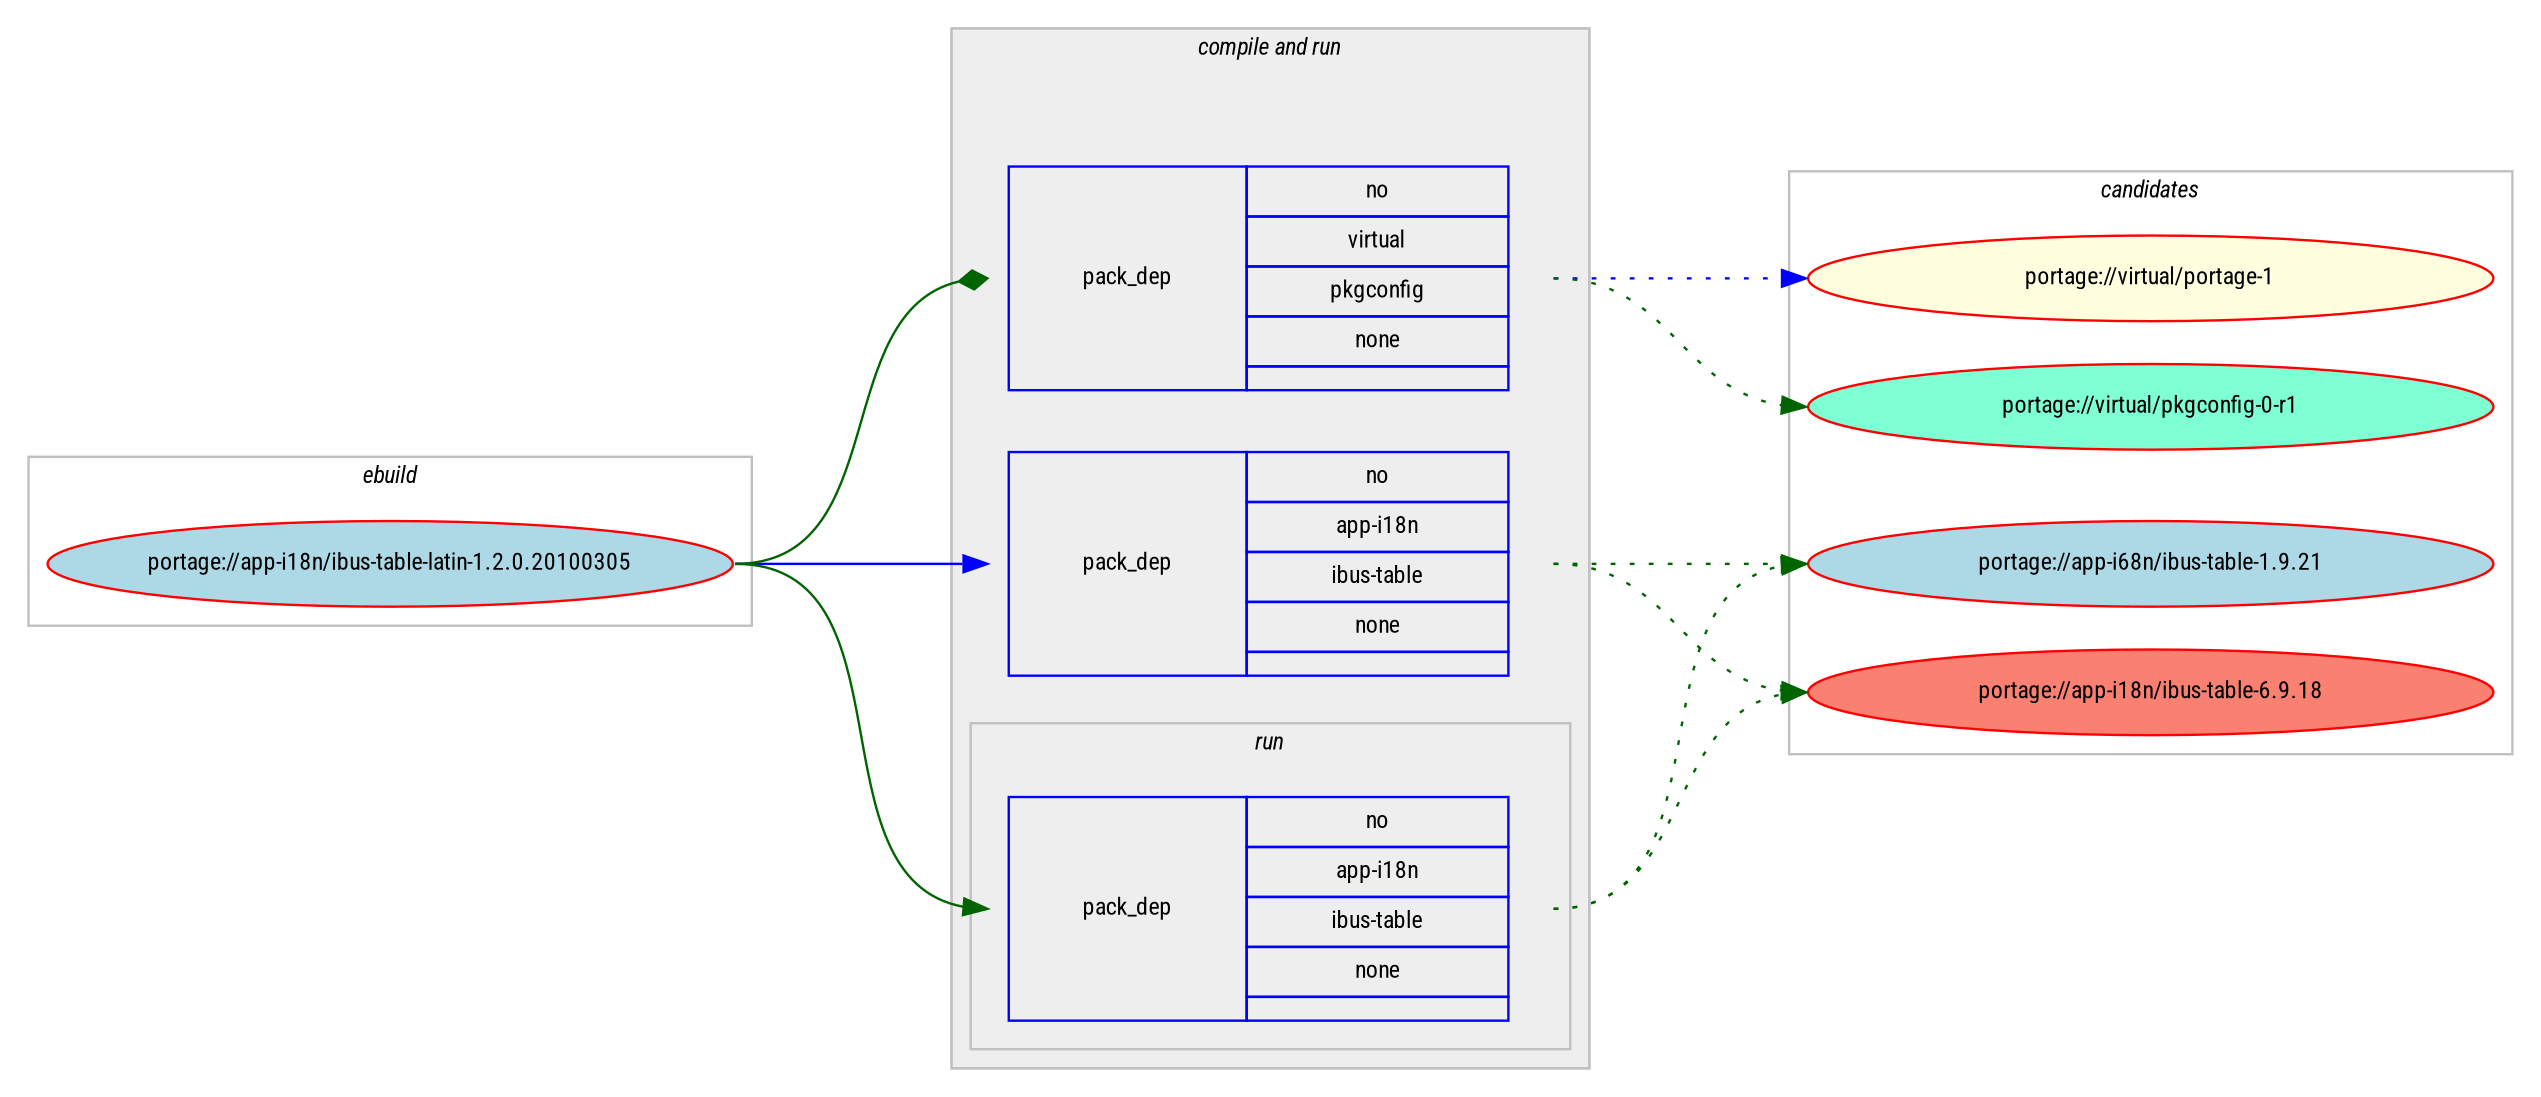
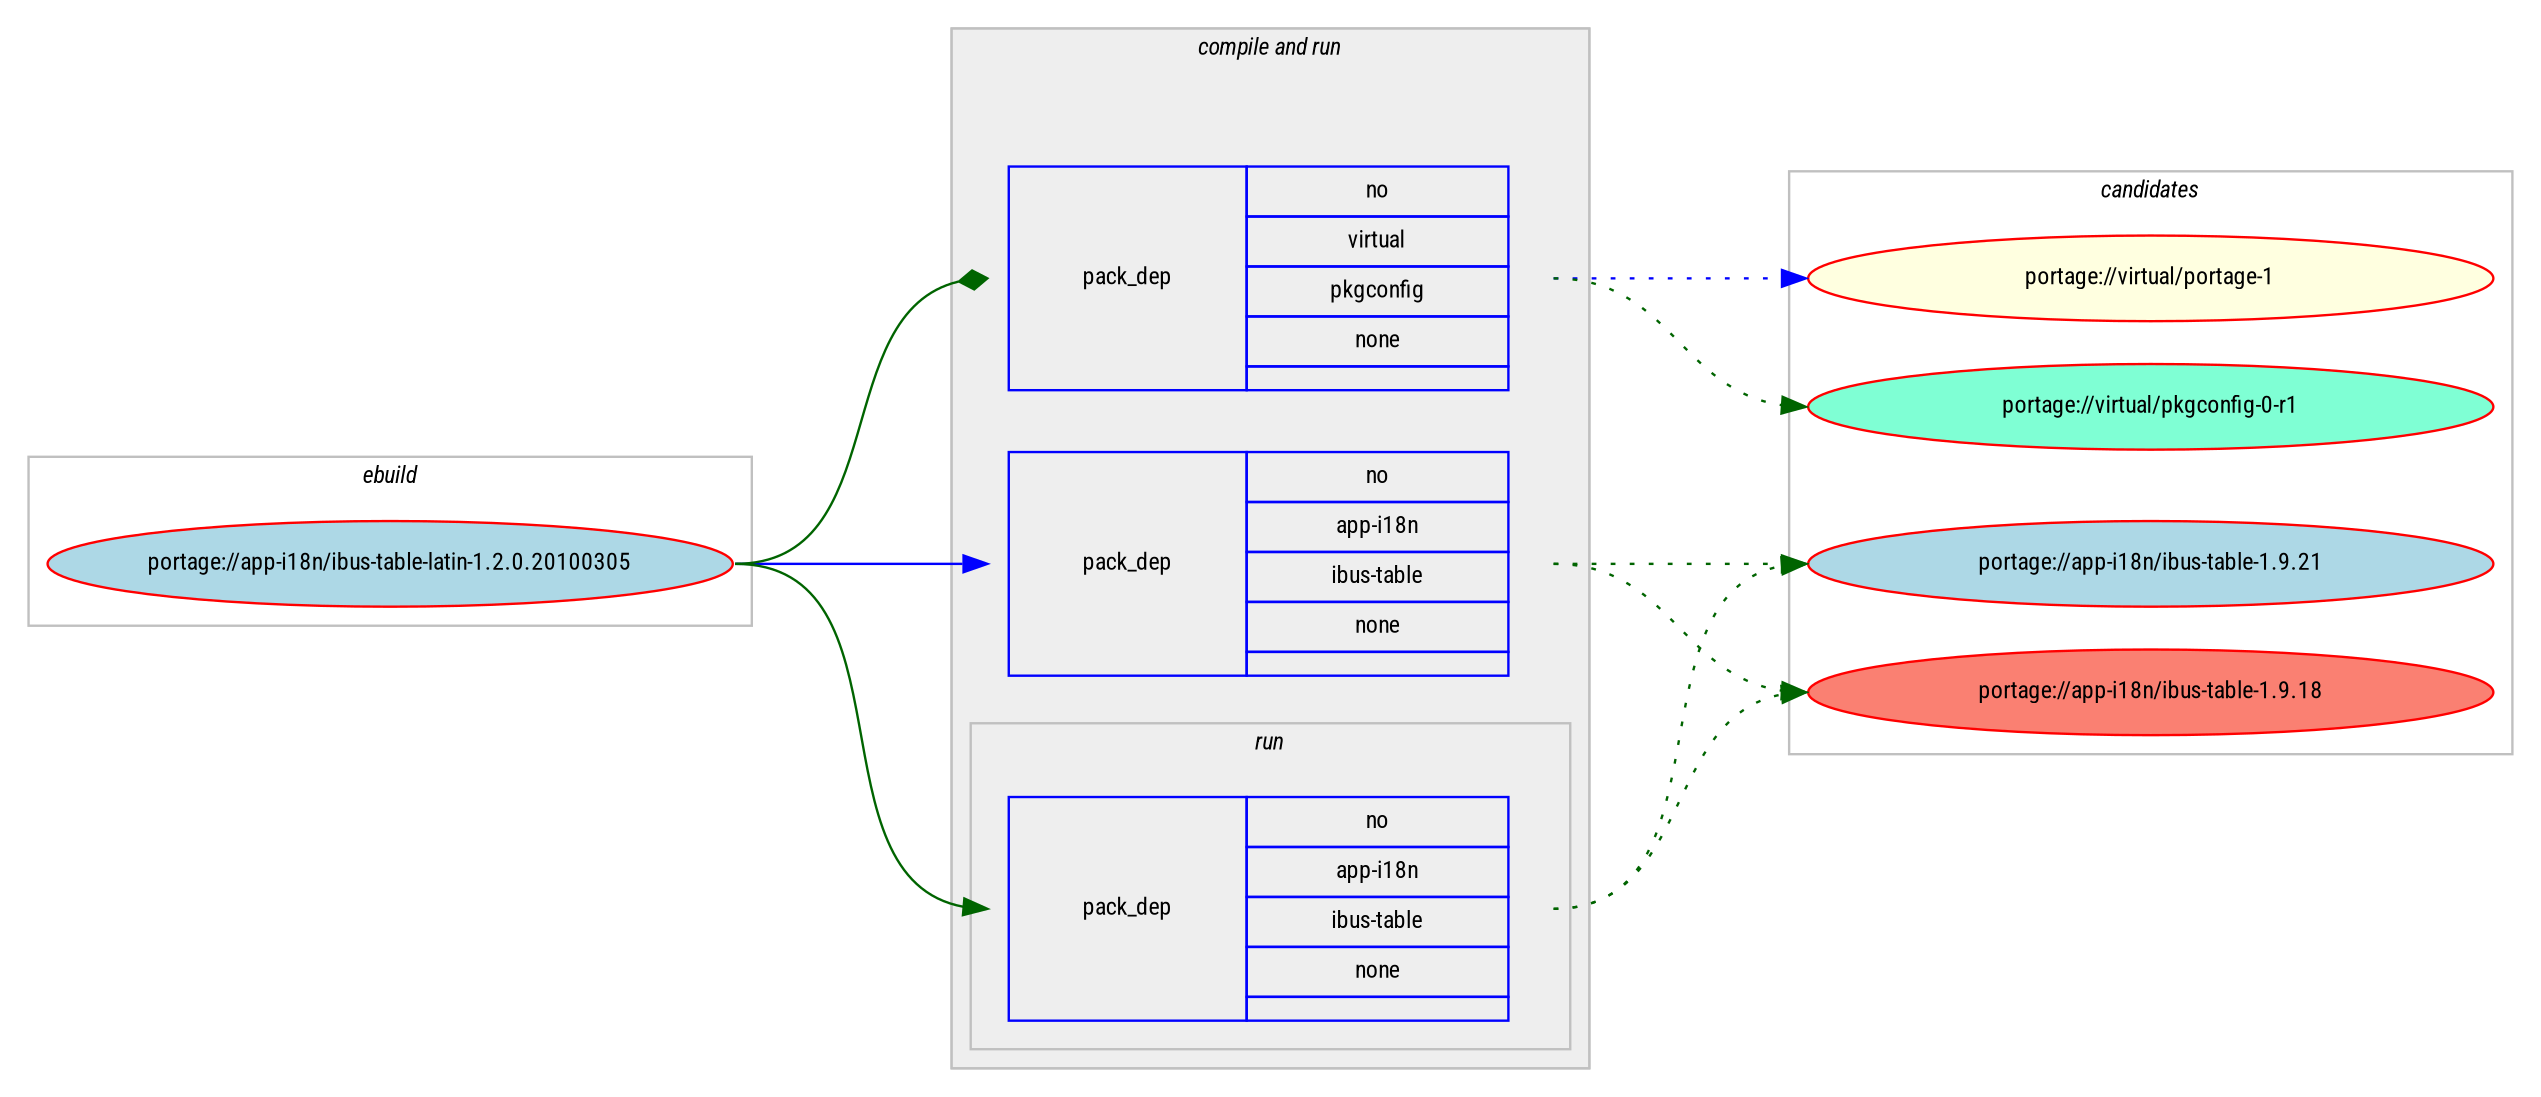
  digraph {
    compound=true
    concentrate=true
    fontname="Roboto Condensed"
    fontsize=10
    newrank=true
    rankdir=LR
    ranksep=1.5
    node [color=red fontname="Roboto Condensed" fontsize=10 style=filled]
    edge [arrowhead=normal color=darkgreen fontname="Roboto Condensed" headport=w style=dotted tailport=e weight=100]
    n1 [fillcolor=lightblue label="portage://app-i18n/ibus-table-latin-1.2.0.20100305" width=4]
    n2 [color=blue label=<<TABLE BORDER="0" CELLBORDER="1" CELLSPACING="0" CELLPADDING="4" WIDTH="220"><TR><TD ROWSPAN="6" CELLPADDING="30">pack_dep</TD></TR><TR><TD WIDTH="110">no</TD></TR><TR><TD>app-i18n</TD></TR><TR><TD>ibus-table</TD></TR><TR><TD>none</TD></TR><TR><TD></TD></TR></TABLE>> shape=none style=""]
    n3 [color=blue label=<<TABLE BORDER="0" CELLBORDER="1" CELLSPACING="0" CELLPADDING="4" WIDTH="220"><TR><TD ROWSPAN="6" CELLPADDING="30">pack_dep</TD></TR><TR><TD WIDTH="110">no</TD></TR><TR><TD>virtual</TD></TR><TR><TD>pkgconfig</TD></TR><TR><TD>none</TD></TR><TR><TD></TD></TR></TABLE>> shape=none style=""]
    n4 [color=blue label=<<TABLE BORDER="0" CELLBORDER="1" CELLSPACING="0" CELLPADDING="4" WIDTH="220"><TR><TD ROWSPAN="6" CELLPADDING="30">pack_dep</TD></TR><TR><TD WIDTH="110">no</TD></TR><TR><TD>app-i18n</TD></TR><TR><TD>ibus-table</TD></TR><TR><TD>none</TD></TR><TR><TD></TD></TR></TABLE>> shape=none style=""]
-   n5 [fillcolor=lightblue label="portage://app-i68n/ibus-table-1.9.21" width=4]
-   n6 [fillcolor=salmon label="portage://app-i18n/ibus-table-6.9.18" width=4]
+   n5 [fillcolor=lightblue label="portage://app-i18n/ibus-table-1.9.21" width=4]
+   n6 [fillcolor=salmon label="portage://app-i18n/ibus-table-1.9.18" width=4]
    n7 [fillcolor=lightyellow label="portage://virtual/portage-1" width=4]
    n8 [fillcolor=aquamarine label="portage://virtual/pkgconfig-0-r1" width=4]
    subgraph cluster_1 {
      color=gray
      label=<<i>ebuild</i>>
      n1
    }
    subgraph cluster_2 {
      color=gray
      label=<<i>dependencies</i>>
      subgraph cluster_3 {
        color=gray
        fillcolor="#eeeeee"
        label=<<i>compile</i>>
        style=filled
        subgraph sub_4 {
          color=gray
          fillcolor="#eeeeee"
          label=<<i>compile</i>>
          style=filled
          n2
        }
        subgraph sub_5 {
          color=gray
          fillcolor="#eeeeee"
          label=<<i>compile</i>>
          style=filled
          n3
        }
      }
      subgraph cluster_6 {
        color=gray
        fillcolor="#eeeeee"
        label=<<i>compile and run</i>>
        style=filled
      }
      subgraph cluster_7 {
        color=gray
        fillcolor="#eeeeee"
        label=<<i>run</i>>
        style=filled
        subgraph sub_8 {
          color=gray
          fillcolor="#eeeeee"
          label=<<i>run</i>>
          style=filled
          n4
        }
      }
    }
    subgraph cluster_9 {
      color=gray
      label=<<i>candidates</i>>
      rank=same
      subgraph sub_10 {
        color=black
        label=<<i>candidates</i>>
        nodesep=1
        rank=same
        n5
        n6
      }
      subgraph sub_11 {
        color=black
        label=<<i>candidates</i>>
        nodesep=1
        rank=same
        n7
        n8
      }
      subgraph sub_12 {
        color=black
        label=<<i>candidates</i>>
        nodesep=1
        rank=same
        n5
        n6
      }
    }
    n1 -> n2 [color=blue style=solid weight=20]
    n1 -> n3 [arrowhead=diamond style=solid weight=20]
    n1 -> n4 [style=solid weight=20]
    n2 -> n5
    n2 -> n6
    n3 -> n7 [color=blue]
    n3 -> n8
    n4 -> n5
    n4 -> n6
  }
